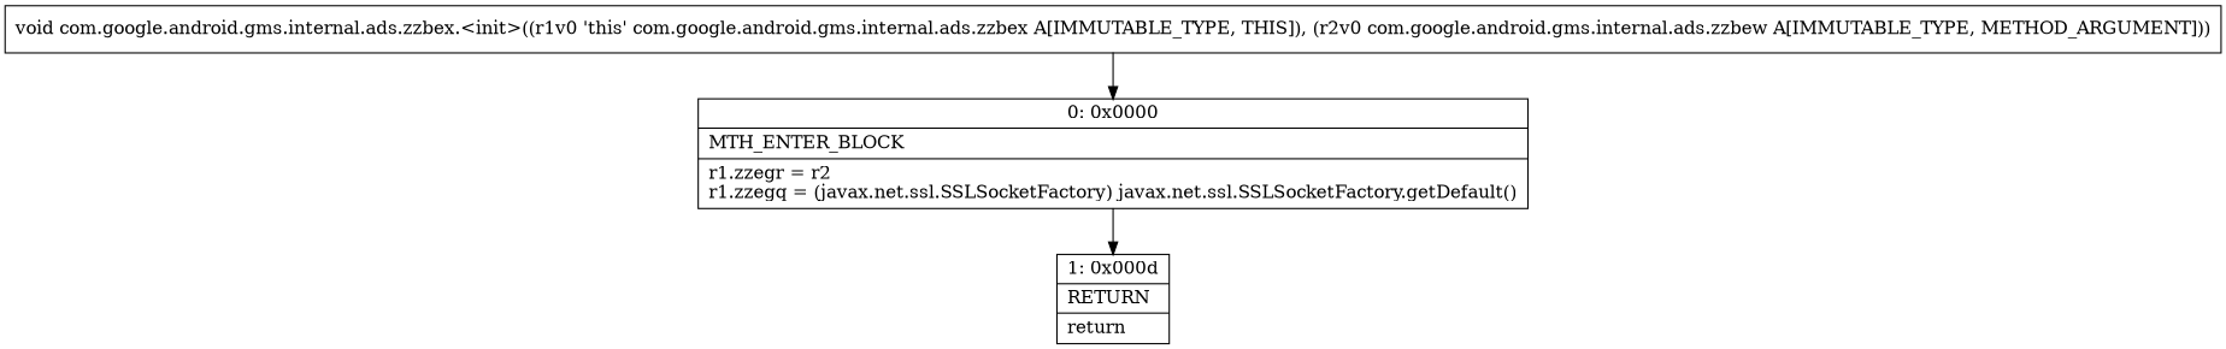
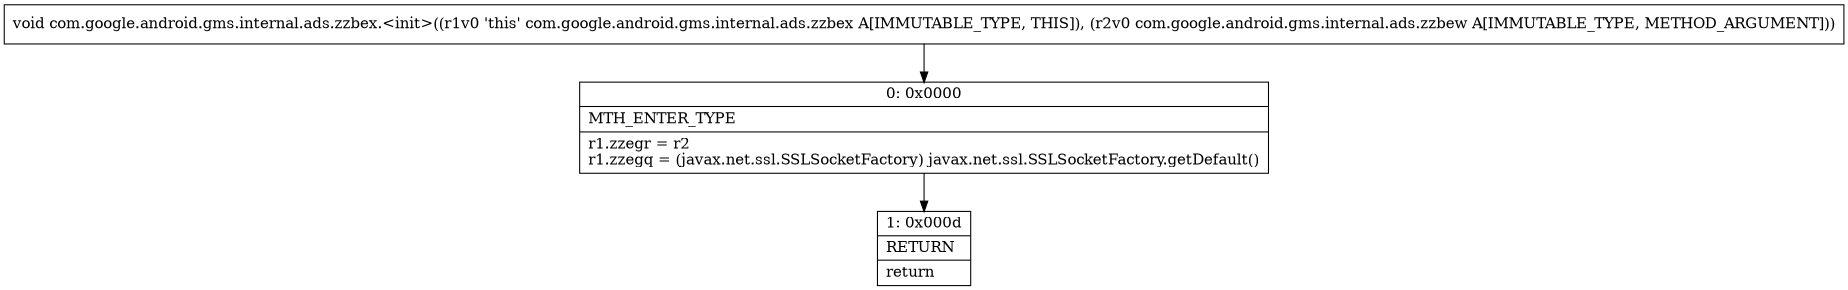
  digraph {
    node [shape=record]
-   n1 [label="{0\:\ 0x0000|MTH_ENTER_BLOCK\l|r1.zzegr = r2\lr1.zzegq = (javax.net.ssl.SSLSocketFactory) javax.net.ssl.SSLSocketFactory.getDefault()\l}"]
+   n1 [label="{0\:\ 0x0000|MTH_ENTER_TYPE\l|r1.zzegr = r2\lr1.zzegq = (javax.net.ssl.SSLSocketFactory) javax.net.ssl.SSLSocketFactory.getDefault()\l}"]
    n2 [label="{1\:\ 0x000d|RETURN\l|return\l}"]
    n3 [label="{void com.google.android.gms.internal.ads.zzbex.\<init\>((r1v0 'this' com.google.android.gms.internal.ads.zzbex A[IMMUTABLE_TYPE, THIS]), (r2v0 com.google.android.gms.internal.ads.zzbew A[IMMUTABLE_TYPE, METHOD_ARGUMENT])) }"]
    n1 -> n2
    n3 -> n1
  }
